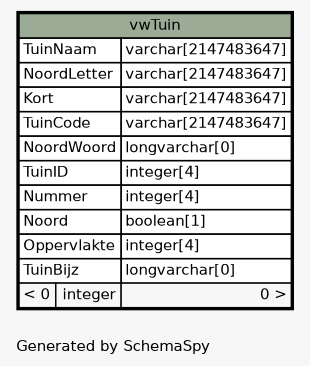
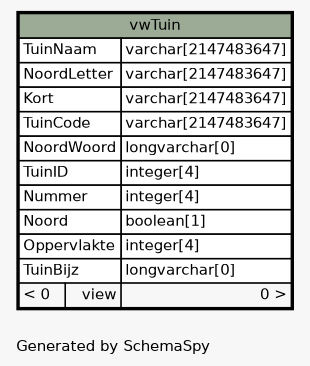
  digraph {
    bgcolor="#f7f7f7"
    fontname=Helvetica
    fontsize=11
    label="\nGenerated by SchemaSpy"
    labeljust=l
    nodesep=0.18
    rankdir=TB
    ranksep=0.46
-   n1 [fontname=Helvetica fontsize=11 label=<     <TABLE BORDER="2" CELLBORDER="1" CELLSPACING="0" BGCOLOR="#ffffff">       <TR><TD COLSPAN="3" BGCOLOR="#9bab96" ALIGN="CENTER">vwTuin</TD></TR>       <TR><TD PORT="TuinNaam" COLSPAN="2" ALIGN="LEFT">TuinNaam</TD><TD PORT="TuinNaam.type" ALIGN="LEFT">varchar[2147483647]</TD></TR>       <TR><TD PORT="NoordLetter" COLSPAN="2" ALIGN="LEFT">NoordLetter</TD><TD PORT="NoordLetter.type" ALIGN="LEFT">varchar[2147483647]</TD></TR>       <TR><TD PORT="Kort" COLSPAN="2" ALIGN="LEFT">Kort</TD><TD PORT="Kort.type" ALIGN="LEFT">varchar[2147483647]</TD></TR>       <TR><TD PORT="TuinCode" COLSPAN="2" ALIGN="LEFT">TuinCode</TD><TD PORT="TuinCode.type" ALIGN="LEFT">varchar[2147483647]</TD></TR>       <TR><TD PORT="NoordWoord" COLSPAN="2" ALIGN="LEFT">NoordWoord</TD><TD PORT="NoordWoord.type" ALIGN="LEFT">longvarchar[0]</TD></TR>       <TR><TD PORT="TuinID" COLSPAN="2" ALIGN="LEFT">TuinID</TD><TD PORT="TuinID.type" ALIGN="LEFT">integer[4]</TD></TR>       <TR><TD PORT="Nummer" COLSPAN="2" ALIGN="LEFT">Nummer</TD><TD PORT="Nummer.type" ALIGN="LEFT">integer[4]</TD></TR>       <TR><TD PORT="Noord" COLSPAN="2" ALIGN="LEFT">Noord</TD><TD PORT="Noord.type" ALIGN="LEFT">boolean[1]</TD></TR>       <TR><TD PORT="Oppervlakte" COLSPAN="2" ALIGN="LEFT">Oppervlakte</TD><TD PORT="Oppervlakte.type" ALIGN="LEFT">integer[4]</TD></TR>       <TR><TD PORT="TuinBijz" COLSPAN="2" ALIGN="LEFT">TuinBijz</TD><TD PORT="TuinBijz.type" ALIGN="LEFT">longvarchar[0]</TD></TR>       <TR><TD ALIGN="LEFT" BGCOLOR="#f7f7f7">&lt; 0</TD><TD ALIGN="RIGHT" BGCOLOR="#f7f7f7">integer</TD><TD ALIGN="RIGHT" BGCOLOR="#f7f7f7">0 &gt;</TD></TR>     </TABLE>> shape=plaintext]
+   n1 [fontname=Helvetica fontsize=11 label=<     <TABLE BORDER="2" CELLBORDER="1" CELLSPACING="0" BGCOLOR="#ffffff">       <TR><TD COLSPAN="3" BGCOLOR="#9bab96" ALIGN="CENTER">vwTuin</TD></TR>       <TR><TD PORT="TuinNaam" COLSPAN="2" ALIGN="LEFT">TuinNaam</TD><TD PORT="TuinNaam.type" ALIGN="LEFT">varchar[2147483647]</TD></TR>       <TR><TD PORT="NoordLetter" COLSPAN="2" ALIGN="LEFT">NoordLetter</TD><TD PORT="NoordLetter.type" ALIGN="LEFT">varchar[2147483647]</TD></TR>       <TR><TD PORT="Kort" COLSPAN="2" ALIGN="LEFT">Kort</TD><TD PORT="Kort.type" ALIGN="LEFT">varchar[2147483647]</TD></TR>       <TR><TD PORT="TuinCode" COLSPAN="2" ALIGN="LEFT">TuinCode</TD><TD PORT="TuinCode.type" ALIGN="LEFT">varchar[2147483647]</TD></TR>       <TR><TD PORT="NoordWoord" COLSPAN="2" ALIGN="LEFT">NoordWoord</TD><TD PORT="NoordWoord.type" ALIGN="LEFT">longvarchar[0]</TD></TR>       <TR><TD PORT="TuinID" COLSPAN="2" ALIGN="LEFT">TuinID</TD><TD PORT="TuinID.type" ALIGN="LEFT">integer[4]</TD></TR>       <TR><TD PORT="Nummer" COLSPAN="2" ALIGN="LEFT">Nummer</TD><TD PORT="Nummer.type" ALIGN="LEFT">integer[4]</TD></TR>       <TR><TD PORT="Noord" COLSPAN="2" ALIGN="LEFT">Noord</TD><TD PORT="Noord.type" ALIGN="LEFT">boolean[1]</TD></TR>       <TR><TD PORT="Oppervlakte" COLSPAN="2" ALIGN="LEFT">Oppervlakte</TD><TD PORT="Oppervlakte.type" ALIGN="LEFT">integer[4]</TD></TR>       <TR><TD PORT="TuinBijz" COLSPAN="2" ALIGN="LEFT">TuinBijz</TD><TD PORT="TuinBijz.type" ALIGN="LEFT">longvarchar[0]</TD></TR>       <TR><TD ALIGN="LEFT" BGCOLOR="#f7f7f7">&lt; 0</TD><TD ALIGN="RIGHT" BGCOLOR="#f7f7f7">view</TD><TD ALIGN="RIGHT" BGCOLOR="#f7f7f7">0 &gt;</TD></TR>     </TABLE>> shape=plaintext]
  }
